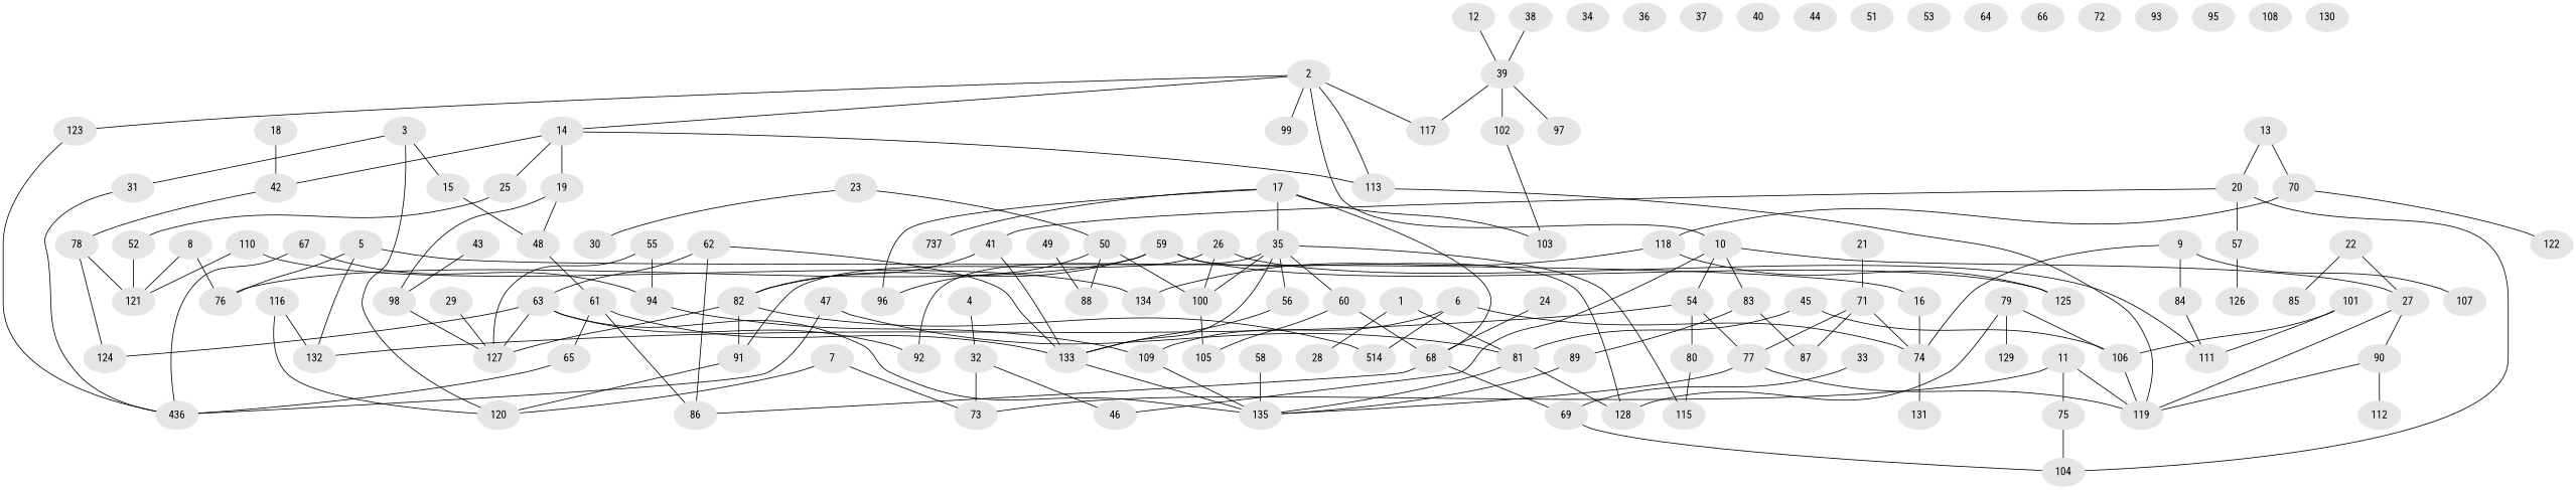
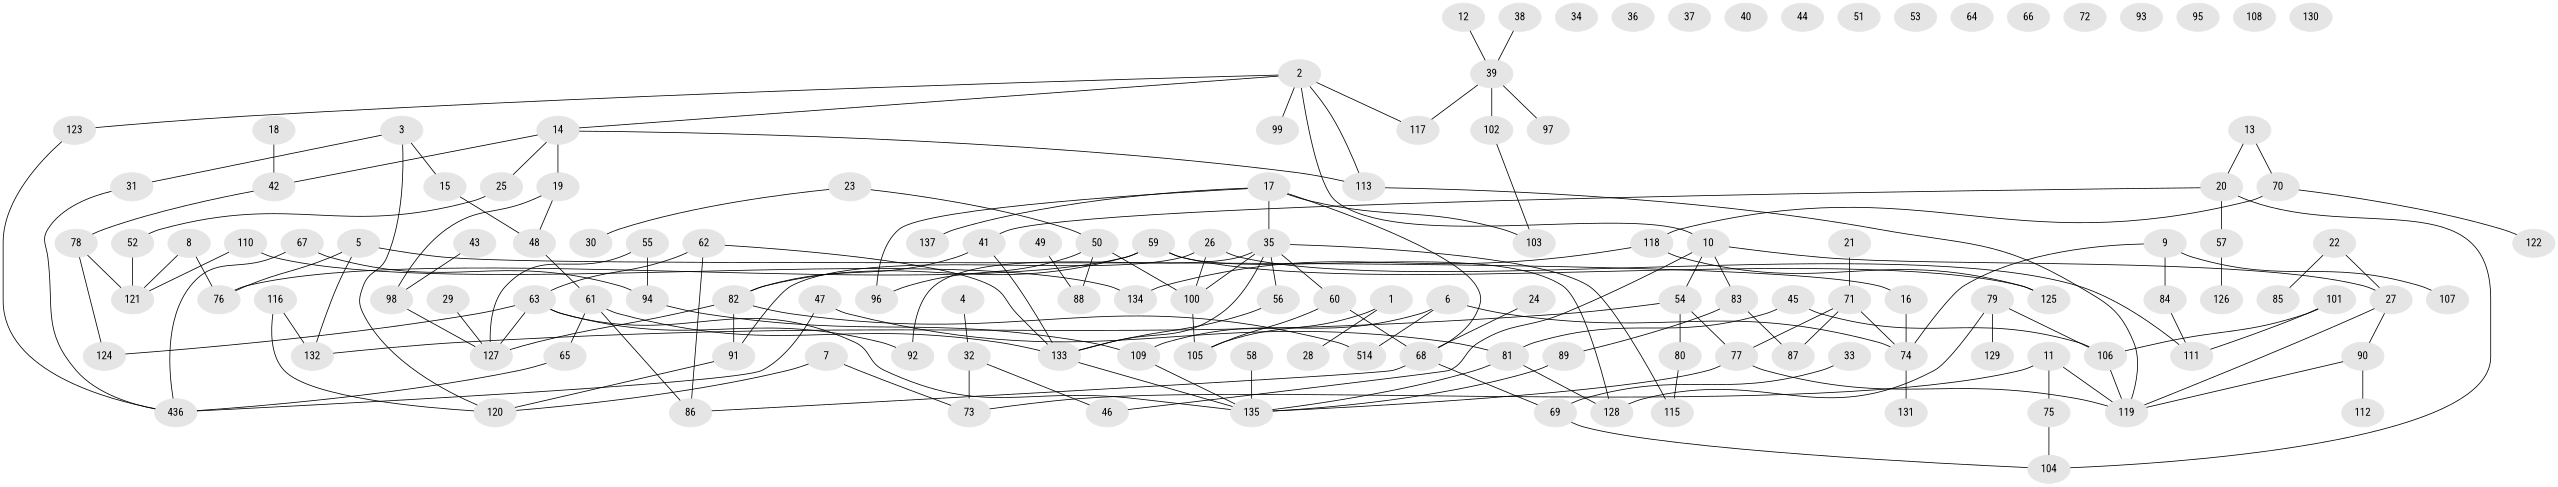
  graph {
    fontname="Roboto Condensed"
    node [color=gray90 fontname="Roboto Condensed" style=filled]
    edge [fontname="Roboto Condensed"]
    1
    28
    105
    2
    10
    14
    99
    113
    117
    123
    27
    46
    54
    83
    19
    25
    42
    119
    n19 [label=436]
    3
    15
    31
    120
    48
    4
    32
    73
    5
    16
    76
    132
    74
    6
    109
    n35 [label=514]
    131
    135
    7
    8
    121
    9
    84
    107
    111
    90
    77
    80
    87
    89
    11
    75
    104
    12
    39
    97
    102
    13
    20
    70
    41
    57
    118
    122
    98
    52
    78
    61
    17
    35
    68
    96
    103
-   137 [label=737]
+   137
    100
    56
    60
    92
    115
    133
    69
    86
    18
    127
    82
    126
    21
    71
    22
    85
    23
    30
    50
    88
    24
    26
    91
    29
    33
    34
    36
    37
    38
    40
    124
    43
    44
    45
    81
    106
    128
    47
    65
    49
    51
    53
    55
    94
    58
    59
    125
    62
    63
    64
    116
    66
    67
    134
    72
    79
    129
    112
    93
    95
    101
    108
    110
    130
    1 -- 28
-   1 -- 81
+   1 -- 105
    2 -- 10
    2 -- 14
    2 -- 99
    2 -- 113
    2 -- 117
    2 -- 123
    10 -- 27
    10 -- 46
    10 -- 54
    10 -- 83
    14 -- 113
    14 -- 19
    14 -- 25
    14 -- 42
    113 -- 119
    123 -- n19
    27 -- 119
    27 -- 90
    54 -- 132
    54 -- 77
    54 -- 80
    83 -- 87
    83 -- 89
    19 -- 48
    19 -- 98
    25 -- 52
    42 -- 78
    3 -- 15
    3 -- 31
    3 -- 120
    15 -- 48
    31 -- n19
    48 -- 61
    4 -- 32
    32 -- 46
    32 -- 73
    5 -- 16
    5 -- 76
    5 -- 132
    16 -- 74
    74 -- 131
    6 -- 74
    6 -- 109
    6 -- n35
    109 -- 135
    7 -- 120
    7 -- 73
    8 -- 76
    8 -- 121
    9 -- 74
    9 -- 84
    9 -- 107
    84 -- 111
    90 -- 119
    90 -- 112
    77 -- 119
    77 -- 135
    80 -- 115
    89 -- 135
    11 -- 119
    11 -- 73
    11 -- 75
    75 -- 104
    12 -- 39
    39 -- 117
    39 -- 97
    39 -- 102
    102 -- 103
    13 -- 20
    13 -- 70
    20 -- 104
    20 -- 41
    20 -- 57
    70 -- 118
    70 -- 122
    41 -- 133
    41 -- 82
    57 -- 126
    118 -- 125
    118 -- 134
    98 -- 127
    52 -- 121
    78 -- 121
    78 -- 124
    61 -- 133
    61 -- 86
    61 -- 65
    17 -- 35
    17 -- 68
    17 -- 96
    17 -- 103
    17 -- 137
    35 -- 100
    35 -- 56
    35 -- 60
    35 -- 92
    35 -- 115
    35 -- 133
    68 -- 69
    68 -- 86
    100 -- 105
    56 -- 133
    60 -- 105
    60 -- 68
    133 -- 135
    69 -- 104
    18 -- 42
    82 -- n35
    82 -- 127
    82 -- 91
    21 -- 71
    71 -- 74
    71 -- 77
    71 -- 87
    22 -- 27
    22 -- 85
    23 -- 30
    23 -- 50
    50 -- 96
    50 -- 100
    50 -- 88
    24 -- 68
    26 -- 111
    26 -- 100
    26 -- 91
    91 -- 120
    29 -- 127
    33 -- 69
    38 -- 39
    43 -- 98
    45 -- 81
    45 -- 106
    81 -- 135
    81 -- 128
    106 -- 119
    47 -- n19
    47 -- 81
    65 -- n19
    49 -- 88
    55 -- 127
    55 -- 94
    94 -- 109
    58 -- 135
    59 -- 76
    59 -- 82
    59 -- 128
    59 -- 125
    62 -- 133
    62 -- 86
    62 -- 63
    63 -- 135
    63 -- 92
    63 -- 127
    63 -- 124
    116 -- 120
    116 -- 132
    67 -- n19
    67 -- 94
    79 -- 106
    79 -- 128
    79 -- 129
    101 -- 111
    101 -- 106
    110 -- 121
    110 -- 134
  }
